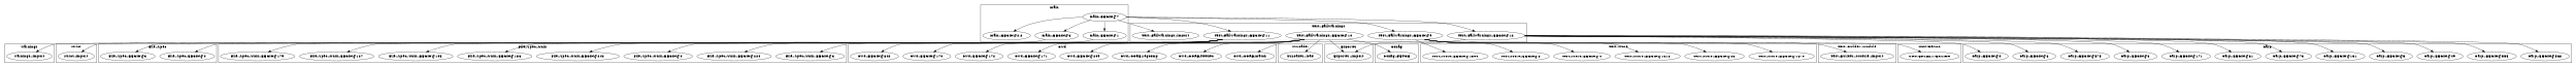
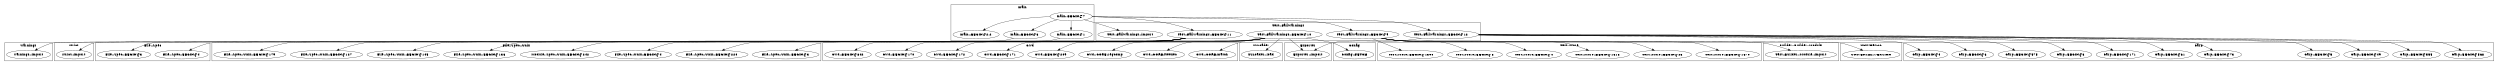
  digraph {
    "Test::FailWarnings::import"
    "Test::FailWarnings::BEGIN@11"
    "Test::FailWarnings::BEGIN@10"
    "Test::FailWarnings::BEGIN@9"
    "Test::FailWarnings::BEGIN@12"
    "main::BEGIN@3"
    "main::BEGIN@2.2"
    "main::BEGIN@7"
    "main::BEGIN@1"
    "strict::import"
    "Cwd::BEGIN@170"
    "Cwd::BEGIN@842"
    "Cwd::CORE:match"
    "Cwd::CORE:fteexec"
    "Cwd::CORE:regcomp"
    "Cwd::BEGIN@209"
    "Cwd::BEGIN@171"
    "Cwd::BEGIN@172"
    "XSLoader::load"
    "File::Spec::BEGIN@4"
    "File::Spec::BEGIN@3"
    "Test::More::BEGIN@1313"
    "Test::More::BEGIN@4"
    "Test::More::BEGIN@3"
    "Test::More::BEGIN@1390"
    "Test::More::BEGIN@1679"
    "Test::More::BEGIN@23"
    "Carp::BEGIN@49"
    "Carp::BEGIN@5"
-   "Carp::BEGIN@131"
    "Carp::BEGIN@73"
    "Carp::BEGIN@61"
    "Carp::BEGIN@171"
    "Carp::BEGIN@3"
    "Carp::BEGIN@575"
    "Carp::BEGIN@6"
    "Carp::BEGIN@4"
    "Carp::BEGIN@568"
    "Carp::BEGIN@555"
    "File::Spec::Unix::BEGIN@127"
    "File::Spec::Unix::BEGIN@179"
    "File::Spec::Unix::BEGIN@3"
    "File::Spec::Unix::BEGIN@220"
    "File::Spec::Unix::BEGIN@4"
-   "File::Spec::Unix::BEGIN@242"
+   "File::Spec::Unix::BEGIN@242" [label="Module::Spec::Unix::BEGIN@242"]
    "File::Spec::Unix::BEGIN@136"
    "File::Spec::Unix::BEGIN@145"
    "warnings::import"
    "Exporter::import"
    "Test::Builder::Module::import"
    "Config::FETCH"
    "UNIVERSAL::VERSION"
    subgraph cluster_1 {
      label="Test::FailWarnings"
      "Test::FailWarnings::import"
      "Test::FailWarnings::BEGIN@11"
      "Test::FailWarnings::BEGIN@10"
      "Test::FailWarnings::BEGIN@9"
      "Test::FailWarnings::BEGIN@12"
    }
    subgraph cluster_2 {
      label=main
      "main::BEGIN@3"
      "main::BEGIN@2.2"
      "main::BEGIN@7"
      "main::BEGIN@1"
    }
    subgraph cluster_3 {
      label="strict"
      "strict::import"
    }
    subgraph cluster_4 {
      label=Cwd
      "Cwd::BEGIN@170"
      "Cwd::BEGIN@842"
      "Cwd::CORE:match"
      "Cwd::CORE:fteexec"
      "Cwd::CORE:regcomp"
      "Cwd::BEGIN@209"
      "Cwd::BEGIN@171"
      "Cwd::BEGIN@172"
    }
    subgraph cluster_5 {
      label=XSLoader
      "XSLoader::load"
    }
    subgraph cluster_6 {
      label="File::Spec"
      "File::Spec::BEGIN@4"
      "File::Spec::BEGIN@3"
    }
    subgraph cluster_7 {
      label="Test::More"
      "Test::More::BEGIN@1313"
      "Test::More::BEGIN@4"
      "Test::More::BEGIN@3"
      "Test::More::BEGIN@1390"
      "Test::More::BEGIN@1679"
      "Test::More::BEGIN@23"
    }
    subgraph cluster_8 {
      label=Carp
      "Carp::BEGIN@49"
      "Carp::BEGIN@5"
-     "Carp::BEGIN@131"
      "Carp::BEGIN@73"
      "Carp::BEGIN@61"
      "Carp::BEGIN@171"
      "Carp::BEGIN@3"
      "Carp::BEGIN@575"
      "Carp::BEGIN@6"
      "Carp::BEGIN@4"
      "Carp::BEGIN@568"
      "Carp::BEGIN@555"
    }
    subgraph cluster_9 {
      label="File::Spec::Unix"
      "File::Spec::Unix::BEGIN@127"
      "File::Spec::Unix::BEGIN@179"
      "File::Spec::Unix::BEGIN@3"
      "File::Spec::Unix::BEGIN@220"
      "File::Spec::Unix::BEGIN@4"
      "File::Spec::Unix::BEGIN@242"
      "File::Spec::Unix::BEGIN@136"
      "File::Spec::Unix::BEGIN@145"
    }
    subgraph cluster_10 {
      label=warnings
      "warnings::import"
    }
    subgraph cluster_11 {
      label=Exporter
      "Exporter::import"
    }
    subgraph cluster_12 {
-     label="Test::Builder::Module"
+     label="Builder::Builder::Module"
      "Test::Builder::Module::import"
    }
    subgraph cluster_13 {
      label=Config
      "Config::FETCH"
    }
    subgraph cluster_14 {
      label=UNIVERSAL
      "UNIVERSAL::VERSION"
    }
    "Test::FailWarnings::BEGIN@11" -> "File::Spec::BEGIN@4"
    "Test::FailWarnings::BEGIN@11" -> "File::Spec::BEGIN@3"
    "Test::FailWarnings::BEGIN@11" -> "File::Spec::Unix::BEGIN@127"
    "Test::FailWarnings::BEGIN@11" -> "File::Spec::Unix::BEGIN@179"
    "Test::FailWarnings::BEGIN@11" -> "File::Spec::Unix::BEGIN@3"
    "Test::FailWarnings::BEGIN@11" -> "File::Spec::Unix::BEGIN@220"
    "Test::FailWarnings::BEGIN@11" -> "File::Spec::Unix::BEGIN@4"
    "Test::FailWarnings::BEGIN@11" -> "File::Spec::Unix::BEGIN@242"
    "Test::FailWarnings::BEGIN@11" -> "File::Spec::Unix::BEGIN@136"
    "Test::FailWarnings::BEGIN@11" -> "File::Spec::Unix::BEGIN@145"
    "Test::FailWarnings::BEGIN@10" -> "Cwd::BEGIN@170"
    "Test::FailWarnings::BEGIN@10" -> "Cwd::BEGIN@842"
    "Test::FailWarnings::BEGIN@10" -> "Cwd::CORE:match"
    "Test::FailWarnings::BEGIN@10" -> "Cwd::CORE:fteexec"
    "Test::FailWarnings::BEGIN@10" -> "Cwd::CORE:regcomp"
    "Test::FailWarnings::BEGIN@10" -> "Cwd::BEGIN@209"
    "Test::FailWarnings::BEGIN@10" -> "Cwd::BEGIN@171"
    "Test::FailWarnings::BEGIN@10" -> "Cwd::BEGIN@172"
    "Test::FailWarnings::BEGIN@10" -> "XSLoader::load"
    "Test::FailWarnings::BEGIN@10" -> "Exporter::import"
    "Test::FailWarnings::BEGIN@10" -> "Config::FETCH"
    "Test::FailWarnings::BEGIN@9" -> "Test::More::BEGIN@1313"
    "Test::FailWarnings::BEGIN@9" -> "Test::More::BEGIN@4"
    "Test::FailWarnings::BEGIN@9" -> "Test::More::BEGIN@3"
    "Test::FailWarnings::BEGIN@9" -> "Test::More::BEGIN@1390"
    "Test::FailWarnings::BEGIN@9" -> "Test::More::BEGIN@1679"
    "Test::FailWarnings::BEGIN@9" -> "Test::More::BEGIN@23"
    "Test::FailWarnings::BEGIN@9" -> "Test::Builder::Module::import"
    "Test::FailWarnings::BEGIN@9" -> "UNIVERSAL::VERSION"
    "Test::FailWarnings::BEGIN@12" -> "Carp::BEGIN@49"
    "Test::FailWarnings::BEGIN@12" -> "Carp::BEGIN@5"
-   "Test::FailWarnings::BEGIN@12" -> "Carp::BEGIN@131"
    "Test::FailWarnings::BEGIN@12" -> "Carp::BEGIN@73"
    "Test::FailWarnings::BEGIN@12" -> "Carp::BEGIN@61"
    "Test::FailWarnings::BEGIN@12" -> "Carp::BEGIN@171"
    "Test::FailWarnings::BEGIN@12" -> "Carp::BEGIN@3"
    "Test::FailWarnings::BEGIN@12" -> "Carp::BEGIN@575"
    "Test::FailWarnings::BEGIN@12" -> "Carp::BEGIN@6"
    "Test::FailWarnings::BEGIN@12" -> "Carp::BEGIN@4"
    "Test::FailWarnings::BEGIN@12" -> "Carp::BEGIN@568"
    "Test::FailWarnings::BEGIN@12" -> "Carp::BEGIN@555"
    "Test::FailWarnings::BEGIN@12" -> "Exporter::import"
    "main::BEGIN@3" -> "warnings::import"
    "main::BEGIN@7" -> "Test::FailWarnings::import"
    "main::BEGIN@7" -> "Test::FailWarnings::BEGIN@11"
    "main::BEGIN@7" -> "Test::FailWarnings::BEGIN@9"
    "main::BEGIN@7" -> "Test::FailWarnings::BEGIN@12"
    "main::BEGIN@7" -> "main::BEGIN@3"
    "main::BEGIN@7" -> "main::BEGIN@2.2"
    "main::BEGIN@7" -> "main::BEGIN@1"
    "main::BEGIN@1" -> "strict::import"
  }
